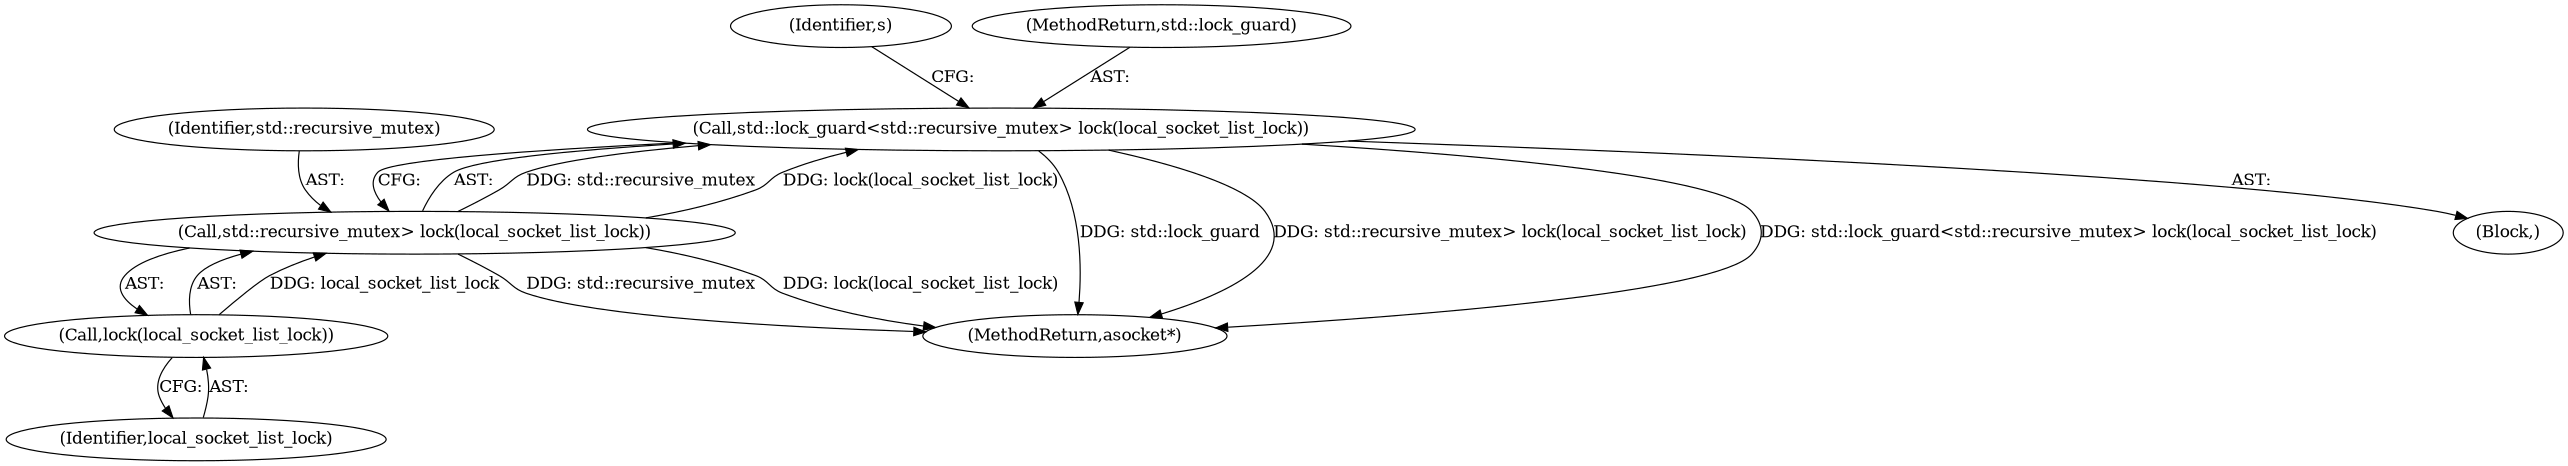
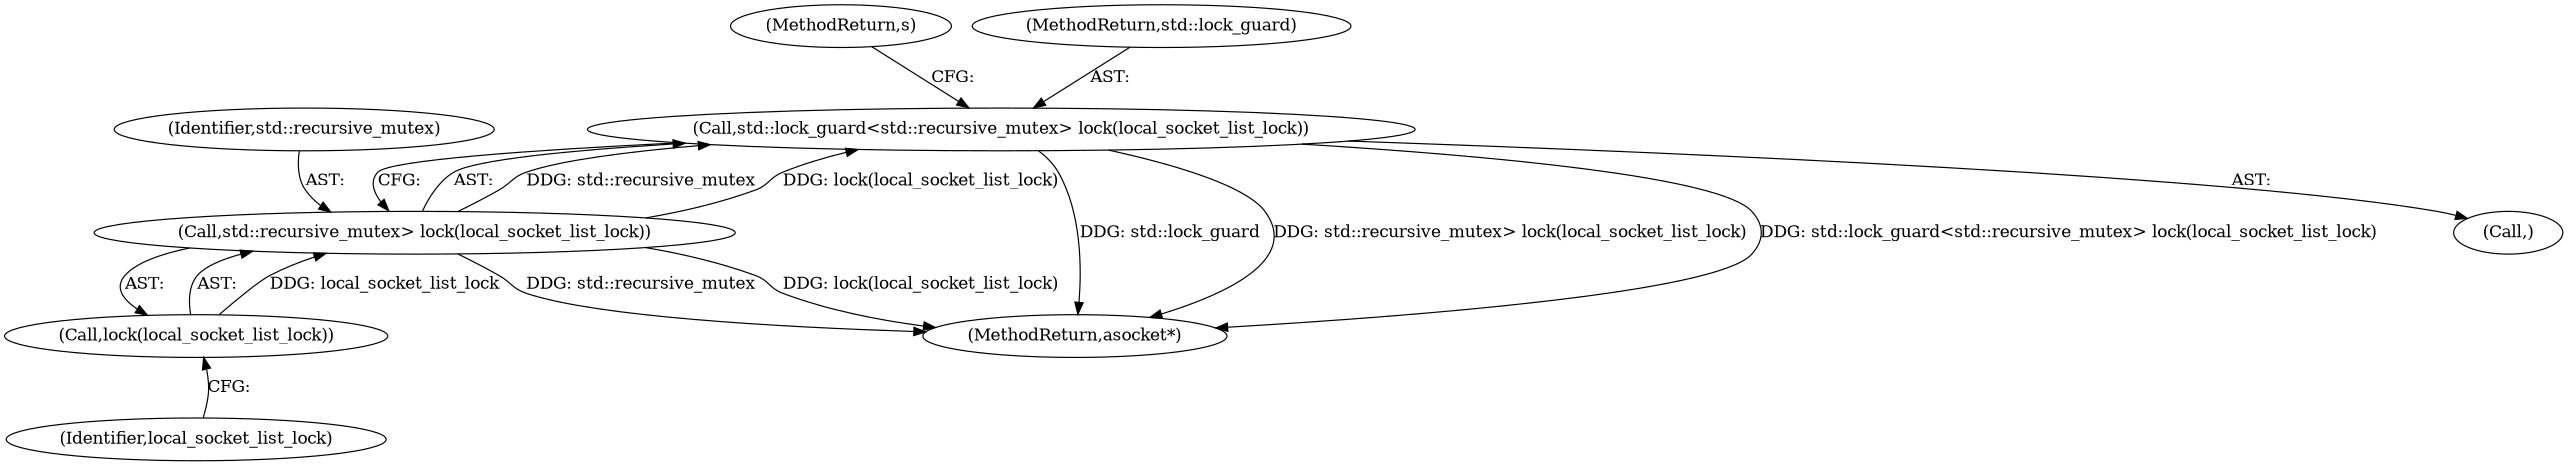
  digraph {
    n1 [label="(Call,std::lock_guard<std::recursive_mutex> lock(local_socket_list_lock))"]
    n2 [label="(Call,std::recursive_mutex> lock(local_socket_list_lock))"]
-   n3 [label="(Block,)"]
+   n3 [label="(Call,)"]
    n4 [label="(MethodReturn,asocket*)"]
    n5 [label="(Call,lock(local_socket_list_lock))"]
    n6 [label="(Identifier,local_socket_list_lock)"]
-   n7 [label="(Identifier,s)"]
+   n7 [label="(MethodReturn,s)"]
    n8 [label="(Identifier,std::recursive_mutex)"]
    n9 [label="(MethodReturn,std::lock_guard)"]
    n1 -> n2 [label="CFG: "]
    n1 -> n3 [label="AST: "]
    n1 -> n4 [label="DDG: std::lock_guard"]
    n1 -> n4 [label="DDG: std::recursive_mutex> lock(local_socket_list_lock)"]
    n1 -> n4 [label="DDG: std::lock_guard<std::recursive_mutex> lock(local_socket_list_lock)"]
    n2 -> n1 [label="AST: "]
    n2 -> n1 [label="DDG: std::recursive_mutex"]
    n2 -> n1 [label="DDG: lock(local_socket_list_lock)"]
    n2 -> n4 [label="DDG: std::recursive_mutex"]
    n2 -> n4 [label="DDG: lock(local_socket_list_lock)"]
    n2 -> n5 [label="AST: "]
    n5 -> n2 [label="AST: "]
    n5 -> n2 [label="DDG: local_socket_list_lock"]
-   n5 -> n6 [label="CFG: "]
-   n6 -> n5 [label="AST: "]
+   n6 -> n5 [label="CFG: "]
    n7 -> n1 [label="CFG: "]
    n8 -> n2 [label="AST: "]
    n9 -> n1 [label="AST: "]
  }
